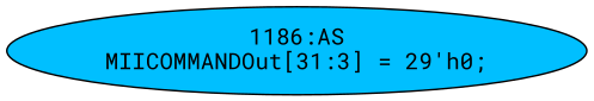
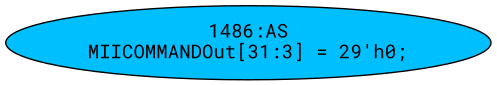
  strict digraph {
    rankdir=LR
    fontname="Roboto Mono"
-   n1 [ast="<pyverilog.vparser.ast.Assign object at 0x7fbdee048550>" def_var="['MIICOMMANDOut']" fillcolor=deepskyblue label="1186:AS\nMIICOMMANDOut[31:3] = 29'h0;" statements="[]" style=filled typ=Assign use_var="[]" fontname="Roboto Mono"]
+   n1 [ast="<pyverilog.vparser.ast.Assign object at 0x7fbdee048550>" def_var="['MIICOMMANDOut']" fillcolor=deepskyblue label="1486:AS\nMIICOMMANDOut[31:3] = 29'h0;" statements="[]" style=filled typ=Assign use_var="[]" fontname="Roboto Mono"]
  }
